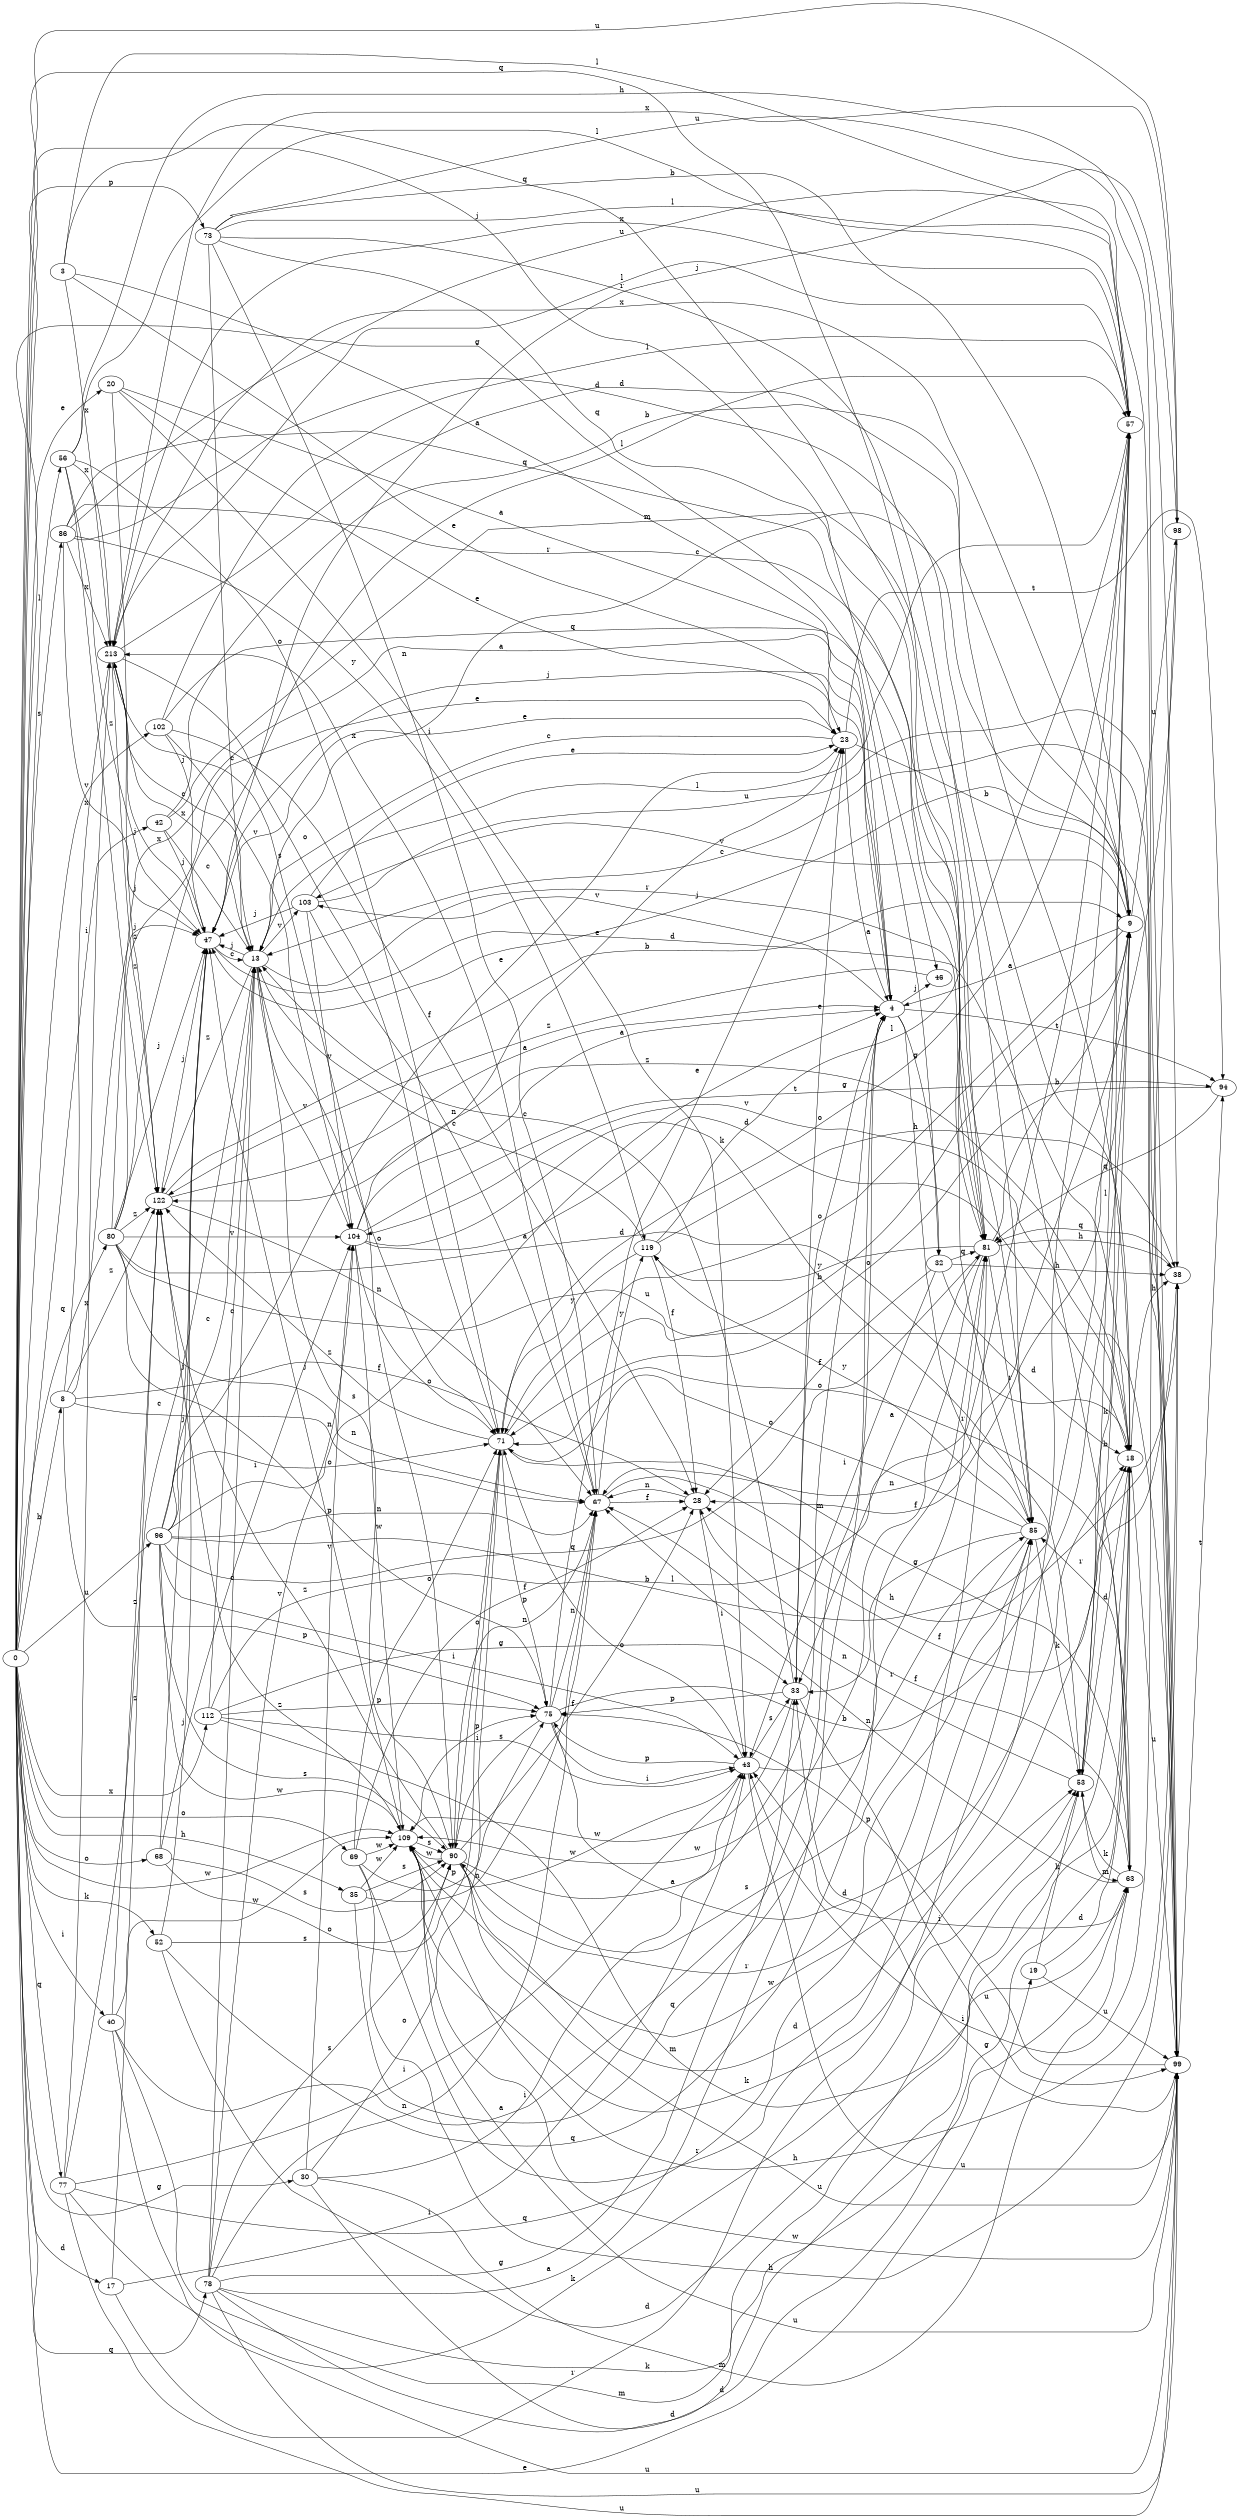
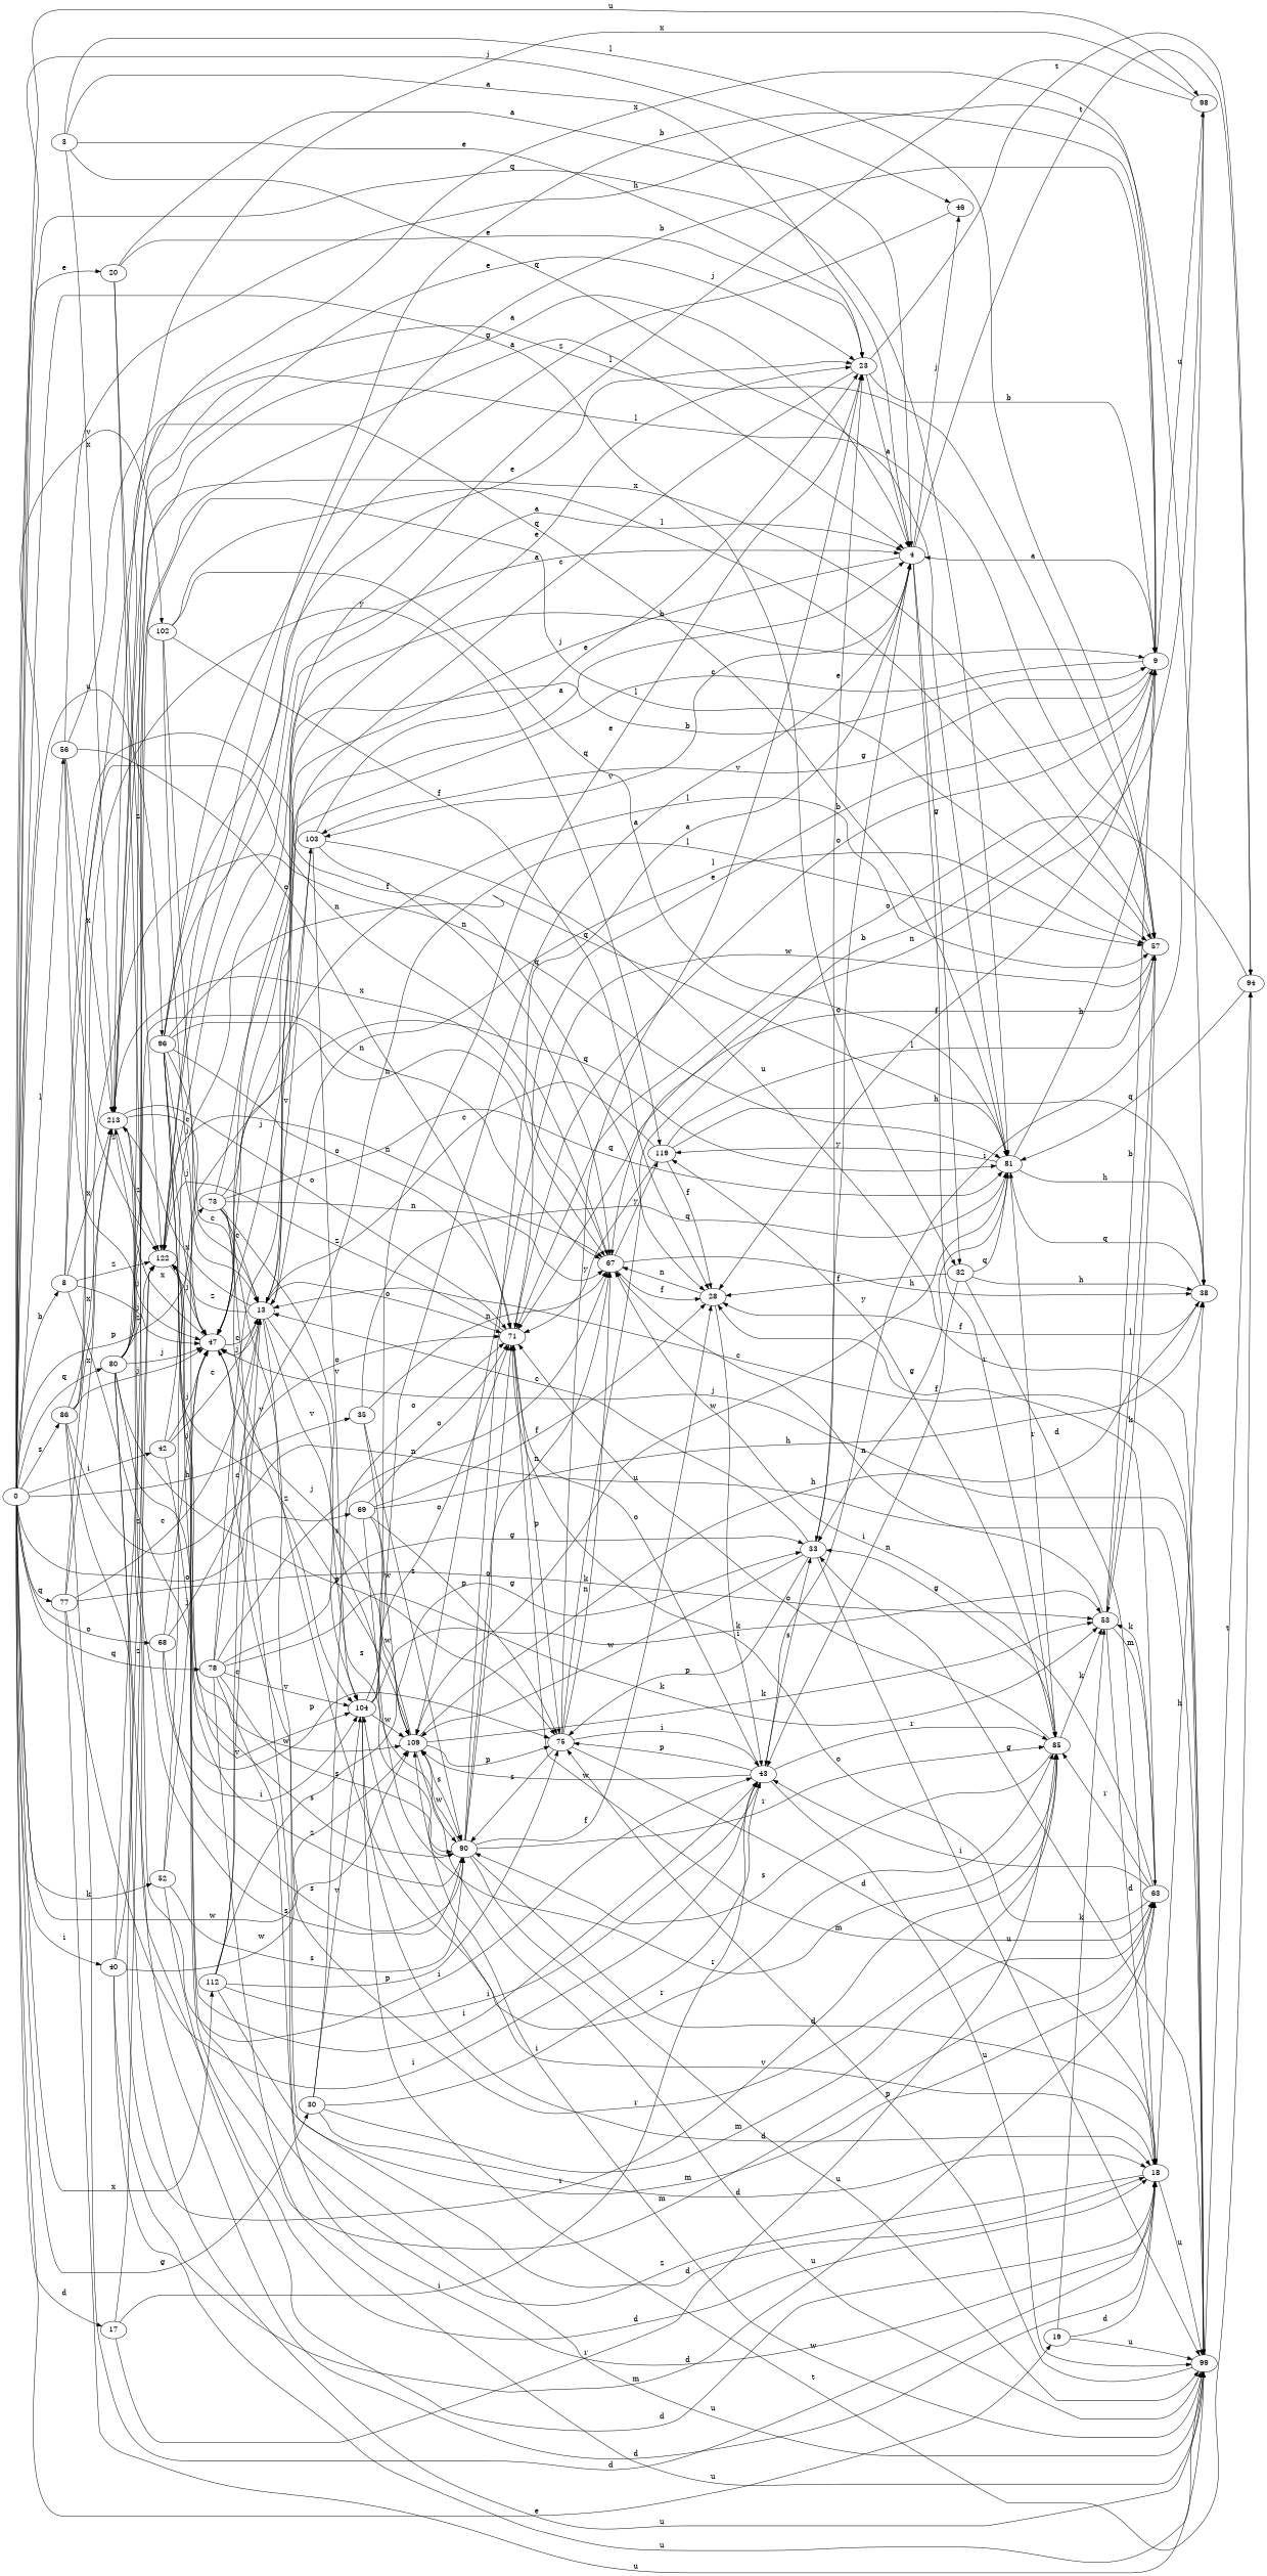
  strict digraph {
    rankdir=LR
    0
    8
    17
    19
    20
    30
    32
    35
    40
    42
    46
    52
    56
    68
    69
    73
    77
    78
    80
    81
    86
    96
    98
    102
    109
    112
    n27 [label=213]
    47
    28
    67
    75
    122
    85
    43
    18
    99
    53
    4
    23
    71
    104
    63
    38
    90
    9
    13
    57
    33
    119
    3
    94
    103
    0 -> 8 [label=b]
    0 -> 17 [label=d]
    0 -> 19 [label=e]
    0 -> 20 [label=e]
    0 -> 30 [label=g]
    0 -> 32 [label=g]
    0 -> 35 [label=h]
    0 -> 40 [label=i]
    0 -> 42 [label=i]
    0 -> 46 [label=j]
    0 -> 52 [label=k]
    0 -> 56 [label=l]
    0 -> 68 [label=o]
    0 -> 69 [label=o]
    0 -> 73 [label=p]
    0 -> 77 [label=q]
    0 -> 78 [label=q]
    0 -> 80 [label=q]
    0 -> 81 [label=q]
    0 -> 86 [label=s]
    0 -> 96 [label=u]
    0 -> 98 [label=u]
    0 -> 102 [label=v]
    0 -> 109 [label=w]
    0 -> 112 [label=x]
    8 -> n27 [label=x]
    8 -> 47 [label=j]
    8 -> 28 [label=f]
    8 -> 67 [label=n]
    8 -> 75 [label=p]
    8 -> 122 [label=z]
    17 -> 122 [label=z]
    17 -> 85 [label=r]
    17 -> 43 [label=i]
    19 -> 18 [label=d]
    19 -> 99 [label=u]
    19 -> 53 [label=k]
    20 -> 122 [label=z]
    20 -> 43 [label=i]
    20 -> 4 [label=a]
    20 -> 23 [label=e]
    30 -> 43 [label=i]
    30 -> 18 [label=d]
    30 -> 71 [label=o]
    30 -> 104 [label=v]
    30 -> 63 [label=m]
    32 -> 81 [label=q]
    32 -> 28 [label=f]
    32 -> 43 [label=i]
    32 -> 18 [label=d]
    32 -> 38 [label=h]
    35 -> 81 [label=q]
    35 -> 109 [label=w]
    35 -> 67 [label=n]
    35 -> 90 [label=s]
    40 -> 109 [label=w]
    40 -> 122 [label=z]
    40 -> 99 [label=u]
    40 -> 4 [label=a]
    40 -> 63 [label=m]
    42 -> 47 [label=j]
    42 -> 63 [label=m]
    42 -> 9 [label=b]
    42 -> 13 [label=c]
    46 -> 122 [label=z]
    52 -> 81 [label=q]
    52 -> 47 [label=j]
    52 -> 18 [label=d]
    52 -> 90 [label=s]
    56 -> n27 [label=x]
    56 -> 47 [label=j]
    56 -> 122 [label=z]
    56 -> 71 [label=o]
    56 -> 38 [label=h]
    56 -> 57 [label=l]
    68 -> 47 [label=j]
    68 -> 71 [label=o]
    68 -> 104 [label=i]
    68 -> 90 [label=s]
    69 -> 109 [label=w]
    69 -> 28 [label=f]
    69 -> 75 [label=p]
    69 -> 85 [label=r]
    69 -> 71 [label=o]
    69 -> 38 [label=h]
    73 -> 81 [label=q]
    73 -> 67 [label=n]
    73 -> 85 [label=r]
    73 -> 99 [label=u]
+   73 -> 90 [label=s]
    73 -> 9 [label=b]
    73 -> 13 [label=c]
    73 -> 57 [label=l]
    77 -> 81 [label=q]
    77 -> n27 [label=x]
    77 -> 43 [label=i]
    77 -> 99 [label=u]
    77 -> 53 [label=k]
    77 -> 13 [label=c]
    78 -> 67 [label=n]
    78 -> 18 [label=d]
    78 -> 99 [label=u]
    78 -> 53 [label=k]
    78 -> 4 [label=a]
    78 -> 104 [label=v]
    78 -> 90 [label=s]
    78 -> 13 [label=c]
    78 -> 33 [label=g]
    80 -> 47 [label=j]
    80 -> 67 [label=n]
    80 -> 75 [label=p]
    80 -> 122 [label=z]
    80 -> 18 [label=d]
    80 -> 99 [label=u]
    80 -> 4 [label=a]
    80 -> 23 [label=e]
    80 -> 104 [label=v]
    80 -> 57 [label=l]
    81 -> 109 [label=w]
    81 -> 85 [label=r]
    81 -> 38 [label=h]
    81 -> 9 [label=b]
-   81 -> 33 [label=a]
+   81 -> 33 [label=g]
    81 -> 119 [label=y]
    86 -> 81 [label=q]
    86 -> n27 [label=x]
    86 -> 47 [label=j]
    86 -> 85 [label=r]
    86 -> 18 [label=d]
    86 -> 99 [label=u]
    86 -> 119 [label=y]
    96 -> 81 [label=q]
    96 -> 109 [label=w]
    96 -> 47 [label=j]
    96 -> 67 [label=n]
    96 -> 43 [label=i]
    96 -> 4 [label=a]
    96 -> 23 [label=e]
    96 -> 71 [label=o]
    96 -> 90 [label=s]
    96 -> 9 [label=b]
    96 -> 13 [label=c]
    98 -> n27 [label=x]
    98 -> 47 [label=j]
    98 -> 67 [label=n]
    98 -> 43 [label=i]
    102 -> 81 [label=q]
    102 -> 47 [label=j]
    102 -> 28 [label=f]
    102 -> 104 [label=v]
    102 -> 57 [label=l]
    109 -> 47 [label=j]
    109 -> 75 [label=p]
    109 -> 122 [label=z]
    109 -> 99 [label=u]
    109 -> 53 [label=k]
    109 -> 38 [label=h]
    109 -> 90 [label=s]
    112 -> 75 [label=p]
    112 -> 43 [label=i]
    112 -> 63 [label=m]
    112 -> 13 [label=c]
    112 -> 57 [label=l]
    112 -> 33 [label=g]
    n27 -> 122 [label=z]
    n27 -> 18 [label=d]
    n27 -> 71 [label=o]
    n27 -> 90 [label=s]
    n27 -> 13 [label=c]
    n27 -> 57 [label=l]
    47 -> n27 [label=x]
    47 -> 18 [label=d]
    47 -> 23 [label=e]
    47 -> 13 [label=c]
    28 -> 67 [label=n]
    28 -> 43 [label=i]
    67 -> n27 [label=x]
    67 -> 28 [label=f]
    67 -> 38 [label=h]
    67 -> 119 [label=y]
    75 -> 67 [label=n]
    75 -> 43 [label=i]
    75 -> 18 [label=d]
    75 -> 23 [label=e]
    75 -> 90 [label=s]
    75 -> 9 [label=b]
    122 -> 47 [label=j]
    122 -> 67 [label=n]
    122 -> 4 [label=a]
    122 -> 9 [label=b]
    85 -> 53 [label=k]
    85 -> 71 [label=o]
    85 -> 90 [label=s]
    85 -> 33 [label=g]
    85 -> 119 [label=y]
    43 -> 109 [label=w]
    43 -> 75 [label=p]
    43 -> 85 [label=r]
    43 -> 99 [label=u]
    43 -> 71 [label=o]
    43 -> 33 [label=s]
    18 -> 122 [label=z]
    18 -> 99 [label=u]
    18 -> 104 [label=v]
    18 -> 38 [label=h]
    99 -> 109 [label=w]
    99 -> 47 [label=j]
    99 -> 75 [label=p]
    99 -> 13 [label=c]
    99 -> 33 [label=g]
    99 -> 94 [label=t]
    53 -> 67 [label=n]
    53 -> 18 [label=d]
    53 -> 63 [label=m]
    53 -> 9 [label=b]
    53 -> 57 [label=l]
    4 -> 32 [label=g]
    4 -> 46 [label=j]
    4 -> 47 [label=j]
    4 -> 85 [label=r]
    4 -> 33 [label=g]
    4 -> 94 [label=t]
    4 -> 103 [label=v]
    23 -> 4 [label=a]
    23 -> 9 [label=b]
    23 -> 13 [label=c]
    23 -> 94 [label=t]
    71 -> 75 [label=p]
    71 -> 122 [label=z]
    71 -> 63 [label=m]
    71 -> 9 [label=b]
    104 -> 109 [label=w]
    104 -> 18 [label=d]
    104 -> 53 [label=k]
    104 -> 4 [label=a]
    104 -> 23 [label=e]
    104 -> 71 [label=o]
    104 -> 94 [label=t]
    63 -> 28 [label=f]
    63 -> 67 [label=n]
    63 -> 85 [label=r]
    63 -> 43 [label=i]
    63 -> 53 [label=k]
    63 -> 71 [label=o]
    38 -> 81 [label=q]
    38 -> 28 [label=f]
    90 -> 109 [label=w]
    90 -> 28 [label=f]
    90 -> 67 [label=n]
    90 -> 122 [label=z]
    90 -> 85 [label=r]
    90 -> 18 [label=d]
    90 -> 99 [label=u]
    90 -> 4 [label=a]
    90 -> 71 [label=o]
    9 -> 98 [label=u]
    9 -> n27 [label=x]
    9 -> 28 [label=f]
    9 -> 4 [label=a]
    9 -> 71 [label=o]
    9 -> 13 [label=c]
    9 -> 103 [label=v]
    13 -> n27 [label=x]
    13 -> 47 [label=j]
    13 -> 122 [label=z]
    13 -> 85 [label=r]
    13 -> 71 [label=o]
    13 -> 104 [label=v]
    13 -> 90 [label=s]
    13 -> 57 [label=l]
    13 -> 103 [label=v]
    57 -> 109 [label=w]
    57 -> n27 [label=x]
    57 -> 53 [label=k]
    57 -> 71 [label=o]
    33 -> 109 [label=w]
    33 -> 75 [label=p]
    33 -> 99 [label=u]
    33 -> 23 [label=e]
    33 -> 13 [label=c]
    119 -> 28 [label=f]
    119 -> 71 [label=y]
    119 -> 38 [label=h]
    119 -> 13 [label=c]
    119 -> 57 [label=l]
    3 -> 81 [label=q]
    3 -> n27 [label=x]
    3 -> 4 [label=a]
    3 -> 23 [label=e]
    3 -> 57 [label=l]
    94 -> 81 [label=q]
    94 -> 71 [label=o]
    103 -> 47 [label=j]
    103 -> 67 [label=n]
    103 -> 99 [label=u]
    103 -> 23 [label=e]
    103 -> 104 [label=v]
  }
